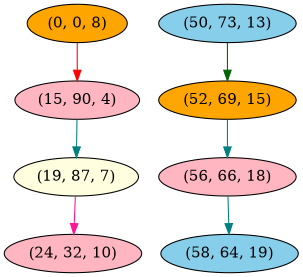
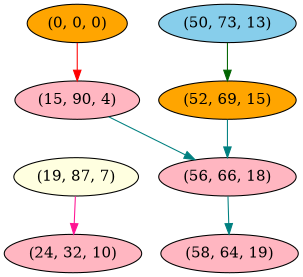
  digraph {
    node [fillcolor=lightpink style=filled]
    edge [color=teal]
-   "(0, 0, 0)" [fillcolor=orange label="(0, 0, 8)"]
+   "(0, 0, 0)" [fillcolor=orange]
    "(15, 90, 4)"
    "(19, 87, 7)" [fillcolor=lightyellow]
    "(24, 32, 10)"
    "(50, 73, 13)" [fillcolor=skyblue]
    "(52, 69, 15)" [fillcolor=orange]
    "(56, 66, 18)"
-   "(58, 64, 19)" [fillcolor=skyblue]
+   "(58, 64, 19)"
    "(0, 0, 0)" -> "(15, 90, 4)" [color=red]
-   "(15, 90, 4)" -> "(19, 87, 7)"
+   "(15, 90, 4)" -> "(56, 66, 18)"
    "(19, 87, 7)" -> "(24, 32, 10)" [color=deeppink]
    "(50, 73, 13)" -> "(52, 69, 15)" [color=darkgreen]
    "(52, 69, 15)" -> "(56, 66, 18)"
    "(56, 66, 18)" -> "(58, 64, 19)"
  }
